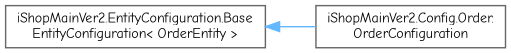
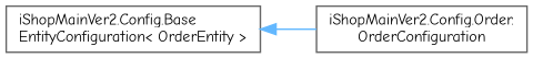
  digraph {
    rankdir=LR
    fontname="Comic Neue"
    node [color=grey40 fillcolor=white fontname="Comic Neue" fontsize=10 shape=box style=filled]
-   n1 [height=0.2 label="iShopMainVer2.EntityConfiguration.Base\lEntityConfiguration\< OrderEntity \>" width=0.4]
+   n1 [height=0.2 label="iShopMainVer2.Config.Base\lEntityConfiguration\< OrderEntity \>" width=0.4]
    n2 [height=0.2 label="iShopMainVer2.Config.Order.\lOrderConfiguration" width=0.4]
    n1 -> n2 [color=steelblue1 dir=back fontname="Comic Neue" fontsize=10 labelfontname=Helvetica labelfontsize=10 style=solid]
  }
